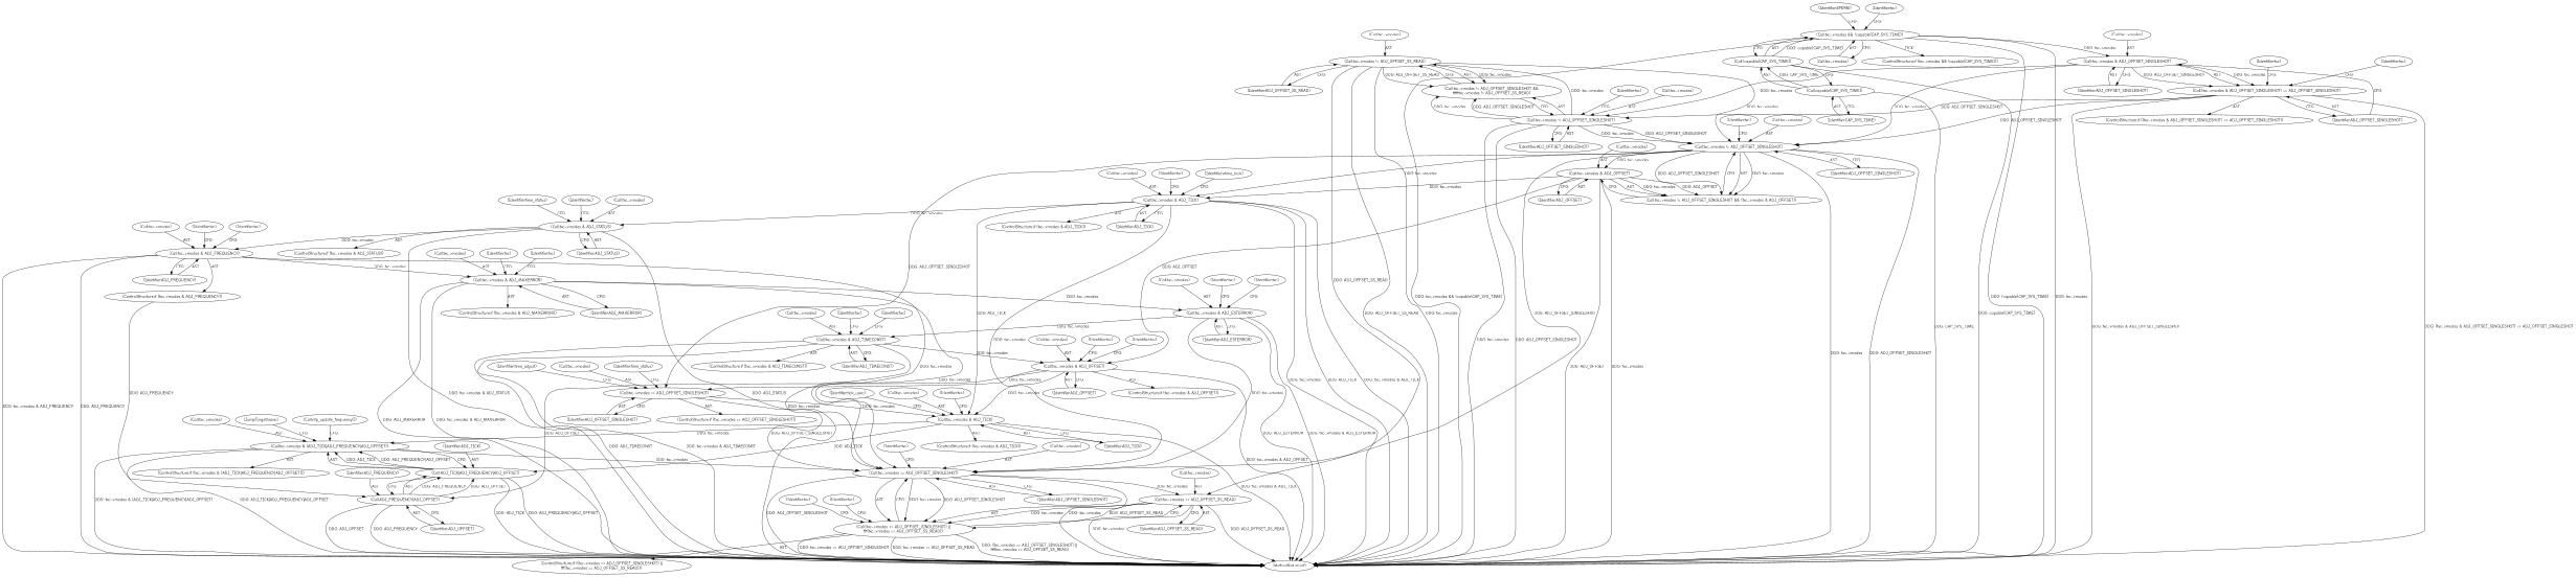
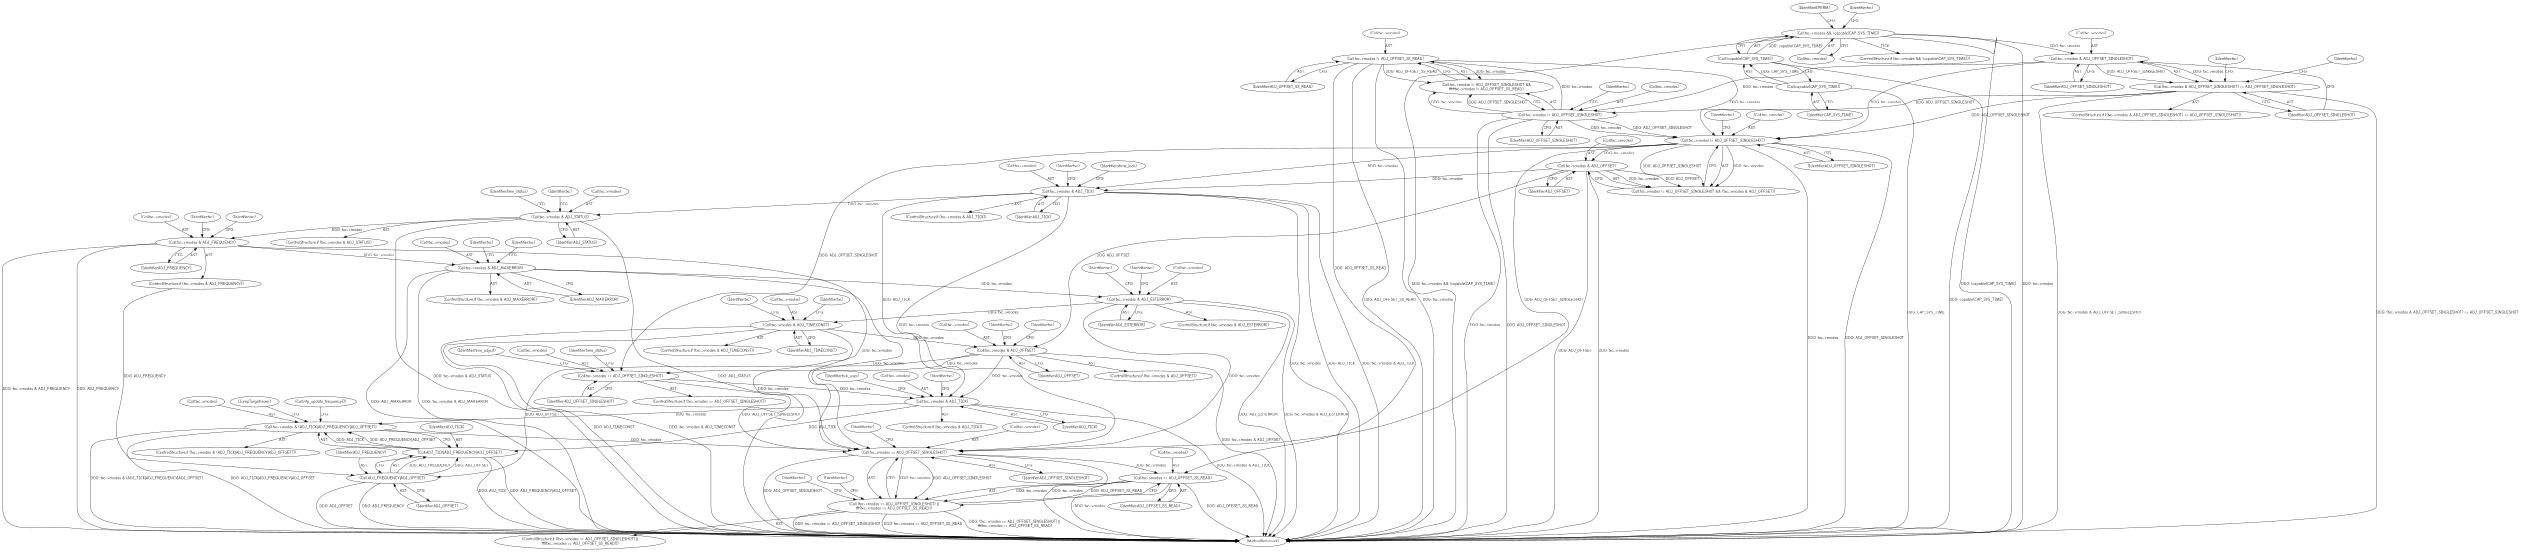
  digraph {
    fontname="Comic Neue"
    node [fontname="Comic Neue"]
    edge [fontname="Comic Neue"]
    n1 [label="(Call,txc->modes & ADJ_STATUS)"]
    n2 [label="(Call,txc->modes & ADJ_FREQUENCY)"]
    n3 [label="(Identifier,ADJ_STATUS)"]
    n4 [label="(ControlStructure,if (txc->modes & ADJ_STATUS))"]
    n5 [label="(MethodReturn,int)"]
    n6 [label="(Call,txc->modes == ADJ_OFFSET_SINGLESHOT)"]
    n7 [label="(Call,txc->modes & ADJ_MAXERROR)"]
    n8 [label="(ControlStructure,if (txc->modes & ADJ_FREQUENCY))"]
    n9 [label="(Identifier,ADJ_FREQUENCY)"]
    n10 [label="(Call,txc->modes & ADJ_TICK)"]
    n11 [label="(Call,txc->modes & ADJ_TICK)"]
    n12 [label="(ControlStructure,if (txc->modes & ADJ_TICK))"]
    n13 [label="(Identifier,ADJ_TICK)"]
    n14 [label="(Call,txc->modes & (ADJ_TICK|ADJ_FREQUENCY|ADJ_OFFSET))"]
    n15 [label="(Call,ADJ_TICK|ADJ_FREQUENCY|ADJ_OFFSET)"]
    n16 [label="(Identifier,ADJ_TICK)"]
    n17 [label="(ControlStructure,if (txc->modes & ADJ_TICK))"]
    n18 [label="(Call,txc->modes == ADJ_OFFSET_SS_READ)"]
    n19 [label="(Call,(txc->modes == ADJ_OFFSET_SINGLESHOT) ||\n\t\t\t(txc->modes == ADJ_OFFSET_SS_READ))"]
    n20 [label="(Identifier,ADJ_OFFSET_SINGLESHOT)"]
    n21 [label="(Call,txc->modes != ADJ_OFFSET_SINGLESHOT)"]
    n22 [label="(Call,txc->modes & ADJ_OFFSET)"]
    n23 [label="(Call,txc->modes == ADJ_OFFSET_SINGLESHOT)"]
    n24 [label="(Identifier,ADJ_OFFSET_SINGLESHOT)"]
    n25 [label="(Call,txc->modes != ADJ_OFFSET_SINGLESHOT && (txc->modes & ADJ_OFFSET))"]
    n26 [label="(Call,txc->modes & ADJ_OFFSET)"]
    n27 [label="(Identifier,ADJ_OFFSET)"]
    n28 [label="(ControlStructure,if (txc->modes == ADJ_OFFSET_SINGLESHOT))"]
    n29 [label="(Identifier,ADJ_OFFSET_SINGLESHOT)"]
    n30 [label="(Call,txc->modes & ADJ_OFFSET_SINGLESHOT)"]
    n31 [label="(Call,txc->modes != ADJ_OFFSET_SINGLESHOT)"]
    n32 [label="(Call,(txc->modes & ADJ_OFFSET_SINGLESHOT) == ADJ_OFFSET_SINGLESHOT)"]
    n33 [label="(Identifier,ADJ_OFFSET_SINGLESHOT)"]
    n34 [label="(Call,txc->modes != ADJ_OFFSET_SS_READ)"]
    n35 [label="(Identifier,ADJ_OFFSET_SINGLESHOT)"]
    n36 [label="(Call,txc->modes != ADJ_OFFSET_SINGLESHOT &&\n\t\t\t\t\ttxc->modes != ADJ_OFFSET_SS_READ)"]
    n37 [label="(ControlStructure,if ((txc->modes & ADJ_OFFSET_SINGLESHOT) == ADJ_OFFSET_SINGLESHOT))"]
    n38 [label="(Identifier,ADJ_OFFSET_SINGLESHOT)"]
    n39 [label="(Call,txc->modes && !capable(CAP_SYS_TIME))"]
    n40 [label="(Call,!capable(CAP_SYS_TIME))"]
    n41 [label="(Call,txc->modes)"]
    n42 [label="(ControlStructure,if (txc->modes && !capable(CAP_SYS_TIME)))"]
    n43 [label="(Call,capable(CAP_SYS_TIME))"]
    n44 [label="(Identifier,CAP_SYS_TIME)"]
    n45 [label="(Identifier,ADJ_OFFSET_SS_READ)"]
    n46 [label="(Identifier,ADJ_OFFSET_SS_READ)"]
    n47 [label="(Call,ADJ_FREQUENCY|ADJ_OFFSET)"]
    n48 [label="(Identifier,ADJ_OFFSET)"]
    n49 [label="(ControlStructure,if (txc->modes & ADJ_OFFSET))"]
    n50 [label="(Call,txc->modes & ADJ_ESTERROR)"]
    n51 [label="(Identifier,ADJ_MAXERROR)"]
    n52 [label="(ControlStructure,if (txc->modes & ADJ_MAXERROR))"]
    n53 [label="(Identifier,ADJ_OFFSET)"]
    n54 [label="(Call,txc->modes & ADJ_TIMECONST)"]
+   n55 [label="(ControlStructure,if (txc->modes & ADJ_ESTERROR))"]
    n56 [label="(Identifier,ADJ_ESTERROR)"]
    n57 [label="(Identifier,ADJ_TIMECONST)"]
    n58 [label="(ControlStructure,if (txc->modes & ADJ_TIMECONST))"]
    n59 [label="(ControlStructure,if (txc->modes & (ADJ_TICK|ADJ_FREQUENCY|ADJ_OFFSET)))"]
    n60 [label="(ControlStructure,if ((txc->modes == ADJ_OFFSET_SINGLESHOT) ||\n\t\t\t(txc->modes == ADJ_OFFSET_SS_READ)))"]
    n61 [label="(Call,txc->modes)"]
    n62 [label="(Identifier,txc)"]
    n63 [label="(Call,txc->modes)"]
    n64 [label="(Identifier,xtime_lock)"]
    n65 [label="(Call,ntp_update_frequency())"]
    n66 [label="(Identifier,txc)"]
    n67 [label="(Identifier,time_status)"]
    n68 [label="(Identifier,txc)"]
    n69 [label="(Call,txc->modes)"]
    n70 [label="(Identifier,txc)"]
    n71 [label="(Call,txc->modes)"]
    n72 [label="(Identifier,txc)"]
    n73 [label="(Identifier,txc)"]
    n74 [label="(Identifier,txc)"]
    n75 [label="(Identifier,txc)"]
    n76 [label="(Identifier,tick_usec)"]
    n77 [label="(Identifier,ADJ_TICK)"]
    n78 [label="(Call,txc->modes)"]
    n79 [label="(Call,txc->modes)"]
    n80 [label="(Identifier,time_status)"]
    n81 [label="(Identifier,txc)"]
    n82 [label="(Identifier,txc)"]
    n83 [label="(Call,txc->modes)"]
    n84 [label="(Identifier,txc)"]
    n85 [label="(Identifier,txc)"]
    n86 [label="(Identifier,txc)"]
    n87 [label="(Identifier,txc)"]
    n88 [label="(Identifier,txc)"]
    n89 [label="(Identifier,txc)"]
    n90 [label="(Identifier,ADJ_FREQUENCY)"]
    n91 [label="(JumpTarget,leave:)"]
    n92 [label="(Call,txc->modes)"]
    n93 [label="(Call,txc->modes)"]
    n94 [label="(Call,txc->modes)"]
    n95 [label="(Call,txc->modes)"]
    n96 [label="(Identifier,txc)"]
    n97 [label="(Identifier,EPERM)"]
    n98 [label="(Call,txc->modes)"]
    n99 [label="(Identifier,txc)"]
    n100 [label="(Call,txc->modes)"]
    n101 [label="(Identifier,time_adjust)"]
    n102 [label="(Call,txc->modes)"]
    n103 [label="(Call,txc->modes)"]
    n104 [label="(Call,txc->modes)"]
    n105 [label="(Identifier,txc)"]
    n106 [label="(Identifier,txc)"]
    n107 [label="(Call,txc->modes)"]
    n108 [label="(Identifier,txc)"]
    n1 -> n2 [label="DDG: txc->modes"]
    n1 -> n3 [label="CFG: "]
    n1 -> n4 [label="AST: "]
    n1 -> n5 [label="DDG: ADJ_STATUS"]
    n1 -> n5 [label="DDG: txc->modes & ADJ_STATUS"]
    n2 -> n5 [label="DDG: txc->modes & ADJ_FREQUENCY"]
    n2 -> n5 [label="DDG: ADJ_FREQUENCY"]
    n2 -> n6 [label="DDG: txc->modes"]
    n2 -> n7 [label="DDG: txc->modes"]
    n2 -> n8 [label="AST: "]
    n2 -> n9 [label="CFG: "]
    n3 -> n1 [label="AST: "]
    n6 -> n5 [label="DDG: ADJ_OFFSET_SINGLESHOT"]
    n6 -> n5 [label="DDG: txc->modes"]
    n6 -> n18 [label="DDG: txc->modes"]
    n6 -> n19 [label="AST: "]
    n6 -> n19 [label="DDG: txc->modes"]
    n6 -> n19 [label="DDG: ADJ_OFFSET_SINGLESHOT"]
    n6 -> n20 [label="CFG: "]
    n7 -> n5 [label="DDG: ADJ_MAXERROR"]
    n7 -> n5 [label="DDG: txc->modes & ADJ_MAXERROR"]
    n7 -> n6 [label="DDG: txc->modes"]
    n7 -> n50 [label="DDG: txc->modes"]
    n7 -> n51 [label="CFG: "]
    n7 -> n52 [label="AST: "]
    n8 -> n47 [label="DDG: ADJ_FREQUENCY"]
    n9 -> n2 [label="AST: "]
    n10 -> n1 [label="DDG: txc->modes"]
    n10 -> n5 [label="DDG: txc->modes"]
    n10 -> n5 [label="DDG: ADJ_TICK"]
    n10 -> n5 [label="DDG: txc->modes & ADJ_TICK"]
    n10 -> n6 [label="DDG: txc->modes"]
    n10 -> n11 [label="DDG: ADJ_TICK"]
    n10 -> n12 [label="AST: "]
    n10 -> n13 [label="CFG: "]
    n11 -> n5 [label="DDG: txc->modes & ADJ_TICK"]
    n11 -> n14 [label="DDG: txc->modes"]
    n11 -> n15 [label="DDG: ADJ_TICK"]
    n11 -> n16 [label="CFG: "]
    n11 -> n17 [label="AST: "]
    n13 -> n10 [label="AST: "]
    n14 -> n5 [label="DDG: txc->modes & (ADJ_TICK|ADJ_FREQUENCY|ADJ_OFFSET)"]
    n14 -> n5 [label="DDG: ADJ_TICK|ADJ_FREQUENCY|ADJ_OFFSET"]
    n14 -> n6 [label="DDG: txc->modes"]
    n14 -> n15 [label="CFG: "]
    n14 -> n59 [label="AST: "]
    n15 -> n5 [label="DDG: ADJ_FREQUENCY|ADJ_OFFSET"]
    n15 -> n5 [label="DDG: ADJ_TICK"]
    n15 -> n14 [label="AST: "]
    n15 -> n14 [label="DDG: ADJ_TICK"]
    n15 -> n14 [label="DDG: ADJ_FREQUENCY|ADJ_OFFSET"]
    n15 -> n47 [label="CFG: "]
    n16 -> n11 [label="AST: "]
    n18 -> n5 [label="DDG: ADJ_OFFSET_SS_READ"]
    n18 -> n5 [label="DDG: txc->modes"]
    n18 -> n19 [label="AST: "]
    n18 -> n19 [label="DDG: txc->modes"]
    n18 -> n19 [label="DDG: ADJ_OFFSET_SS_READ"]
    n18 -> n46 [label="CFG: "]
    n19 -> n5 [label="DDG: txc->modes == ADJ_OFFSET_SS_READ"]
    n19 -> n5 [label="DDG: (txc->modes == ADJ_OFFSET_SINGLESHOT) ||\n\t\t\t(txc->modes == ADJ_OFFSET_SS_READ)"]
    n19 -> n5 [label="DDG: txc->modes == ADJ_OFFSET_SINGLESHOT"]
    n19 -> n6 [label="CFG: "]
    n19 -> n18 [label="CFG: "]
    n19 -> n60 [label="AST: "]
    n20 -> n6 [label="AST: "]
    n21 -> n5 [label="DDG: ADJ_OFFSET_SINGLESHOT"]
    n21 -> n5 [label="DDG: txc->modes"]
    n21 -> n6 [label="DDG: ADJ_OFFSET_SINGLESHOT"]
    n21 -> n10 [label="DDG: txc->modes"]
    n21 -> n22 [label="DDG: txc->modes"]
    n21 -> n23 [label="DDG: ADJ_OFFSET_SINGLESHOT"]
    n21 -> n24 [label="CFG: "]
    n21 -> n25 [label="AST: "]
    n21 -> n25 [label="DDG: txc->modes"]
    n21 -> n25 [label="DDG: ADJ_OFFSET_SINGLESHOT"]
    n22 -> n5 [label="DDG: txc->modes"]
    n22 -> n5 [label="DDG: ADJ_OFFSET"]
    n22 -> n10 [label="DDG: txc->modes"]
    n22 -> n25 [label="AST: "]
    n22 -> n25 [label="DDG: txc->modes"]
    n22 -> n25 [label="DDG: ADJ_OFFSET"]
    n22 -> n26 [label="DDG: ADJ_OFFSET"]
    n22 -> n27 [label="CFG: "]
    n23 -> n6 [label="DDG: ADJ_OFFSET_SINGLESHOT"]
    n23 -> n11 [label="DDG: txc->modes"]
    n23 -> n28 [label="AST: "]
    n23 -> n29 [label="CFG: "]
    n24 -> n21 [label="AST: "]
    n25 -> n21 [label="CFG: "]
    n25 -> n22 [label="CFG: "]
    n26 -> n5 [label="DDG: txc->modes & ADJ_OFFSET"]
    n26 -> n11 [label="DDG: txc->modes"]
    n26 -> n23 [label="DDG: txc->modes"]
    n26 -> n47 [label="DDG: ADJ_OFFSET"]
    n26 -> n48 [label="CFG: "]
    n26 -> n49 [label="AST: "]
    n27 -> n22 [label="AST: "]
    n29 -> n23 [label="AST: "]
    n30 -> n21 [label="DDG: txc->modes"]
    n30 -> n31 [label="DDG: txc->modes"]
    n30 -> n32 [label="AST: "]
    n30 -> n32 [label="DDG: txc->modes"]
    n30 -> n32 [label="DDG: ADJ_OFFSET_SINGLESHOT"]
    n30 -> n33 [label="CFG: "]
    n31 -> n5 [label="DDG: txc->modes"]
    n31 -> n5 [label="DDG: ADJ_OFFSET_SINGLESHOT"]
    n31 -> n21 [label="DDG: txc->modes"]
    n31 -> n21 [label="DDG: ADJ_OFFSET_SINGLESHOT"]
    n31 -> n34 [label="DDG: txc->modes"]
    n31 -> n35 [label="CFG: "]
    n31 -> n36 [label="AST: "]
    n31 -> n36 [label="DDG: txc->modes"]
    n31 -> n36 [label="DDG: ADJ_OFFSET_SINGLESHOT"]
    n32 -> n5 [label="DDG: txc->modes & ADJ_OFFSET_SINGLESHOT"]
    n32 -> n5 [label="DDG: (txc->modes & ADJ_OFFSET_SINGLESHOT) == ADJ_OFFSET_SINGLESHOT"]
    n32 -> n21 [label="DDG: ADJ_OFFSET_SINGLESHOT"]
    n32 -> n31 [label="DDG: ADJ_OFFSET_SINGLESHOT"]
    n32 -> n37 [label="AST: "]
    n32 -> n38 [label="CFG: "]
    n33 -> n30 [label="AST: "]
    n34 -> n5 [label="DDG: ADJ_OFFSET_SS_READ"]
    n34 -> n5 [label="DDG: txc->modes"]
    n34 -> n18 [label="DDG: ADJ_OFFSET_SS_READ"]
    n34 -> n21 [label="DDG: txc->modes"]
    n34 -> n36 [label="AST: "]
    n34 -> n36 [label="DDG: txc->modes"]
    n34 -> n36 [label="DDG: ADJ_OFFSET_SS_READ"]
    n34 -> n45 [label="CFG: "]
    n35 -> n31 [label="AST: "]
    n36 -> n31 [label="CFG: "]
    n36 -> n34 [label="CFG: "]
    n38 -> n30 [label="CFG: "]
    n38 -> n32 [label="AST: "]
    n39 -> n5 [label="DDG: txc->modes"]
    n39 -> n5 [label="DDG: txc->modes && !capable(CAP_SYS_TIME)"]
    n39 -> n5 [label="DDG: !capable(CAP_SYS_TIME)"]
    n39 -> n30 [label="DDG: txc->modes"]
    n39 -> n40 [label="CFG: "]
    n39 -> n41 [label="CFG: "]
    n39 -> n42 [label="TICK: "]
    n40 -> n5 [label="DDG: capable(CAP_SYS_TIME)"]
    n40 -> n39 [label="AST: "]
    n40 -> n39 [label="DDG: capable(CAP_SYS_TIME)"]
    n40 -> n43 [label="CFG: "]
    n41 -> n39 [label="AST: "]
    n43 -> n5 [label="DDG: CAP_SYS_TIME"]
    n43 -> n40 [label="AST: "]
    n43 -> n40 [label="DDG: CAP_SYS_TIME"]
    n43 -> n44 [label="CFG: "]
    n44 -> n43 [label="AST: "]
    n45 -> n34 [label="AST: "]
    n46 -> n18 [label="AST: "]
    n47 -> n5 [label="DDG: ADJ_OFFSET"]
    n47 -> n5 [label="DDG: ADJ_FREQUENCY"]
    n47 -> n15 [label="AST: "]
    n47 -> n15 [label="DDG: ADJ_FREQUENCY"]
    n47 -> n15 [label="DDG: ADJ_OFFSET"]
    n47 -> n53 [label="CFG: "]
    n48 -> n26 [label="AST: "]
    n50 -> n5 [label="DDG: ADJ_ESTERROR"]
    n50 -> n5 [label="DDG: txc->modes & ADJ_ESTERROR"]
    n50 -> n6 [label="DDG: txc->modes"]
    n50 -> n54 [label="DDG: txc->modes"]
+   n50 -> n55 [label="AST: "]
    n50 -> n56 [label="CFG: "]
    n51 -> n7 [label="AST: "]
    n53 -> n47 [label="AST: "]
    n54 -> n5 [label="DDG: txc->modes & ADJ_TIMECONST"]
    n54 -> n5 [label="DDG: ADJ_TIMECONST"]
    n54 -> n6 [label="DDG: txc->modes"]
    n54 -> n26 [label="DDG: txc->modes"]
    n54 -> n57 [label="CFG: "]
    n54 -> n58 [label="AST: "]
    n56 -> n50 [label="AST: "]
    n57 -> n54 [label="AST: "]
    n61 -> n30 [label="AST: "]
    n62 -> n19 [label="CFG: "]
    n63 -> n54 [label="AST: "]
    n64 -> n10 [label="CFG: "]
    n65 -> n14 [label="CFG: "]
    n66 -> n32 [label="CFG: "]
    n67 -> n1 [label="CFG: "]
    n68 -> n11 [label="CFG: "]
    n69 -> n14 [label="AST: "]
    n70 -> n26 [label="CFG: "]
    n71 -> n7 [label="AST: "]
    n72 -> n32 [label="CFG: "]
    n73 -> n31 [label="CFG: "]
    n74 -> n7 [label="CFG: "]
    n75 -> n21 [label="CFG: "]
    n76 -> n11 [label="CFG: "]
    n77 -> n15 [label="AST: "]
    n78 -> n10 [label="AST: "]
    n79 -> n50 [label="AST: "]
    n80 -> n23 [label="CFG: "]
    n81 -> n6 [label="CFG: "]
    n82 -> n1 [label="CFG: "]
    n83 -> n22 [label="AST: "]
    n84 -> n50 [label="CFG: "]
    n85 -> n54 [label="CFG: "]
    n86 -> n54 [label="CFG: "]
    n87 -> n50 [label="CFG: "]
    n88 -> n7 [label="CFG: "]
    n89 -> n26 [label="CFG: "]
    n90 -> n47 [label="AST: "]
    n91 -> n14 [label="CFG: "]
    n92 -> n2 [label="AST: "]
    n93 -> n1 [label="AST: "]
    n94 -> n26 [label="AST: "]
    n95 -> n18 [label="AST: "]
    n96 -> n10 [label="CFG: "]
    n97 -> n39 [label="CFG: "]
    n98 -> n11 [label="AST: "]
    n99 -> n2 [label="CFG: "]
    n100 -> n6 [label="AST: "]
    n101 -> n23 [label="CFG: "]
    n102 -> n21 [label="AST: "]
    n103 -> n31 [label="AST: "]
    n104 -> n23 [label="AST: "]
    n105 -> n39 [label="CFG: "]
    n106 -> n2 [label="CFG: "]
    n107 -> n34 [label="AST: "]
    n108 -> n19 [label="CFG: "]
  }
